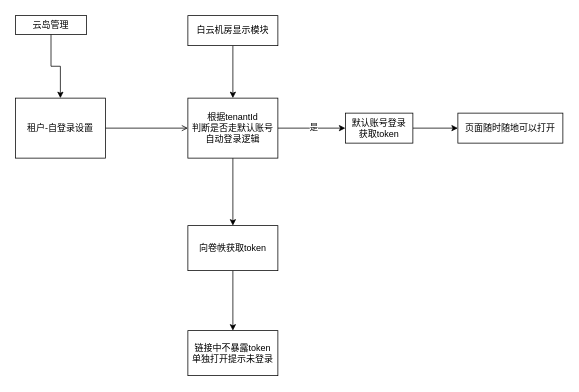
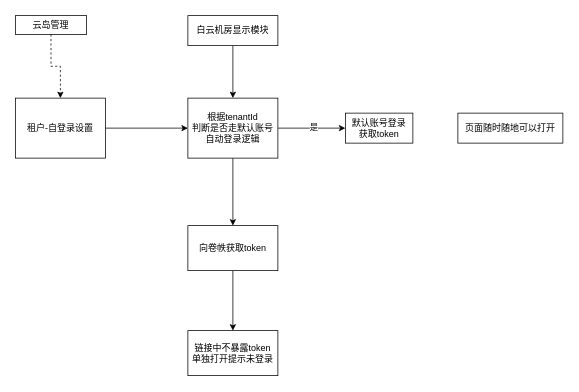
  <mxCell id="0" />
  <mxCell id="1" parent="0" />
  <mxCell id="2" value="" style="edgeStyle=orthogonalEdgeStyle;rounded=0;orthogonalLoop=1;jettySize=auto;html=1;" parent="1" source="3" target="7" edge="1"><mxGeometry relative="1" as="geometry" /></mxCell>
  <mxCell id="3" value="白云机房显示模块" style="rounded=0;whiteSpace=wrap;html=1;" parent="1" vertex="1"><mxGeometry x="250" y="20" width="120" height="40" as="geometry" /></mxCell>
  <mxCell id="4" value="" style="edgeStyle=orthogonalEdgeStyle;rounded=0;orthogonalLoop=1;jettySize=auto;html=1;" parent="1" source="7" target="9" edge="1"><mxGeometry relative="1" as="geometry" /></mxCell>
  <mxCell id="5" value="是" style="edgeLabel;html=1;align=center;verticalAlign=middle;resizable=0;points=[];" parent="4" vertex="1" connectable="0"><mxGeometry x="0.034" y="2" relative="1" as="geometry"><mxPoint as="offset" /></mxGeometry></mxCell>
  <mxCell id="6" value="" style="edgeStyle=orthogonalEdgeStyle;rounded=0;orthogonalLoop=1;jettySize=auto;html=1;" parent="1" source="7" target="12" edge="1"><mxGeometry relative="1" as="geometry" /></mxCell>
  <mxCell id="7" value="根据tenantId&lt;br&gt;判断是否走默认账号自动登录逻辑" style="whiteSpace=wrap;html=1;rounded=0;" parent="1" vertex="1"><mxGeometry x="250" y="130" width="120" height="80" as="geometry" /></mxCell>
- <mxCell id="8" value="" style="edgeStyle=orthogonalEdgeStyle;rounded=0;orthogonalLoop=1;jettySize=auto;html=1;" parent="1" source="9" target="10" edge="1"><mxGeometry relative="1" as="geometry" /></mxCell>
  <mxCell id="9" value="默认账号登录&lt;br&gt;获取token" style="whiteSpace=wrap;html=1;rounded=0;" parent="1" vertex="1"><mxGeometry x="460" y="150" width="90" height="40" as="geometry" /></mxCell>
  <mxCell id="10" value="页面随时随地可以打开" style="whiteSpace=wrap;html=1;rounded=0;" parent="1" vertex="1"><mxGeometry x="610" y="150" width="140" height="40" as="geometry" /></mxCell>
  <mxCell id="11" value="" style="edgeStyle=orthogonalEdgeStyle;rounded=0;orthogonalLoop=1;jettySize=auto;html=1;" edge="1" parent="1" source="12" target="17"><mxGeometry relative="1" as="geometry" /></mxCell>
  <mxCell id="12" value="向卷帙获取token" style="whiteSpace=wrap;html=1;rounded=0;" parent="1" vertex="1"><mxGeometry x="250" y="300" width="120" height="60" as="geometry" /></mxCell>
- <mxCell id="13" style="edgeStyle=orthogonalEdgeStyle;rounded=0;orthogonalLoop=1;jettySize=auto;html=1;entryX=0.5;entryY=0;entryDx=0;entryDy=0;" parent="1" source="14" target="16" edge="1"><mxGeometry relative="1" as="geometry" /></mxCell>
+ <mxCell id="13" style="edgeStyle=orthogonalEdgeStyle;rounded=0;orthogonalLoop=1;jettySize=auto;html=1;entryX=0.5;entryY=0;entryDx=0;entryDy=0;dashed=1;" parent="1" source="14" target="16" edge="1"><mxGeometry relative="1" as="geometry" /></mxCell>
  <mxCell id="14" value="云岛管理" style="rounded=0;whiteSpace=wrap;html=1;" parent="1" vertex="1"><mxGeometry x="20" y="20" width="95" height="25" as="geometry" /></mxCell>
- <mxCell id="15" style="edgeStyle=orthogonalEdgeStyle;rounded=0;orthogonalLoop=1;jettySize=auto;html=1;entryX=0;entryY=0.5;entryDx=0;entryDy=0;endArrow=open;" parent="1" source="16" target="7" edge="1"><mxGeometry relative="1" as="geometry" /></mxCell>
+ <mxCell id="15" style="edgeStyle=orthogonalEdgeStyle;rounded=0;orthogonalLoop=1;jettySize=auto;html=1;entryX=0;entryY=0.5;entryDx=0;entryDy=0;" parent="1" source="16" target="7" edge="1"><mxGeometry relative="1" as="geometry" /></mxCell>
  <mxCell id="16" value="租户-自登录设置" style="rounded=0;whiteSpace=wrap;html=1;" parent="1" vertex="1"><mxGeometry x="20" y="130" width="120" height="80" as="geometry" /></mxCell>
  <mxCell id="17" value="链接中不暴露token&lt;div&gt;单独打开提示未登录&lt;/div&gt;" style="whiteSpace=wrap;html=1;rounded=0;" vertex="1" parent="1"><mxGeometry x="250" y="440" width="120" height="60" as="geometry" /></mxCell>
